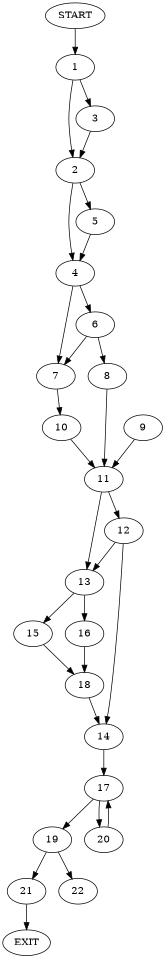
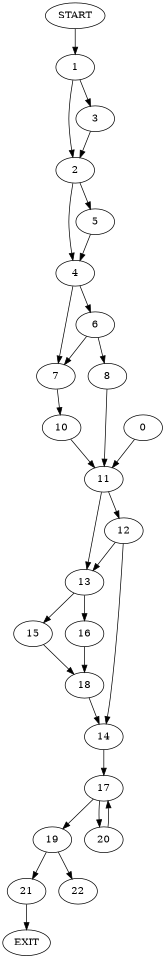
  digraph {
    fontname="DejaVu Serif"
    node [fontname="DejaVu Serif"]
    edge [fontname="DejaVu Serif"]
    n1 [label=START]
    1
    2
    3
    n5 [label=EXIT]
    4
    5
    6
    7
    8
    10
    11
-   9
+   9 [label=0]
    12
    13
    14
    15
    16
    17
    18
    19
    20
    21
    22
    n1 -> 1
    1 -> 2
    1 -> 3
    2 -> 4
    2 -> 5
    3 -> 2
    4 -> 6
    4 -> 7
    5 -> 4
    6 -> 7
    6 -> 8
    7 -> 10
    8 -> 11
    10 -> 11
    11 -> 12
    11 -> 13
    9 -> 11
    12 -> 13
    12 -> 14
    13 -> 15
    13 -> 16
    14 -> 17
    15 -> 18
    16 -> 18
    17 -> 19
    17 -> 20
    18 -> 14
    19 -> 21
    19 -> 22
    20 -> 17
    21 -> n5
  }
